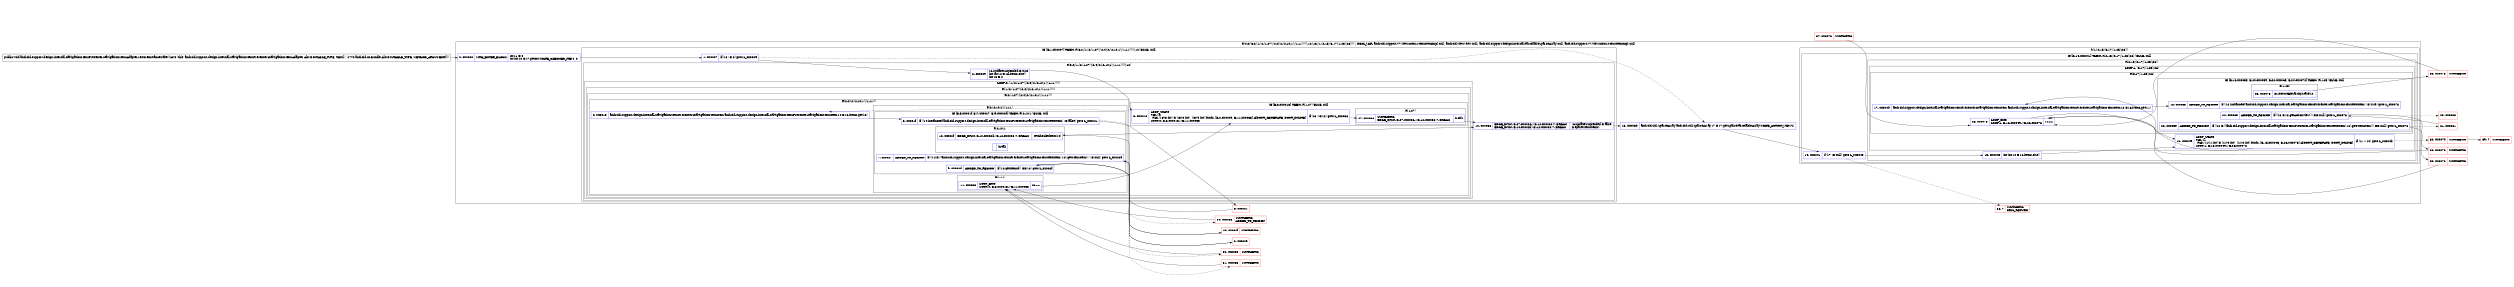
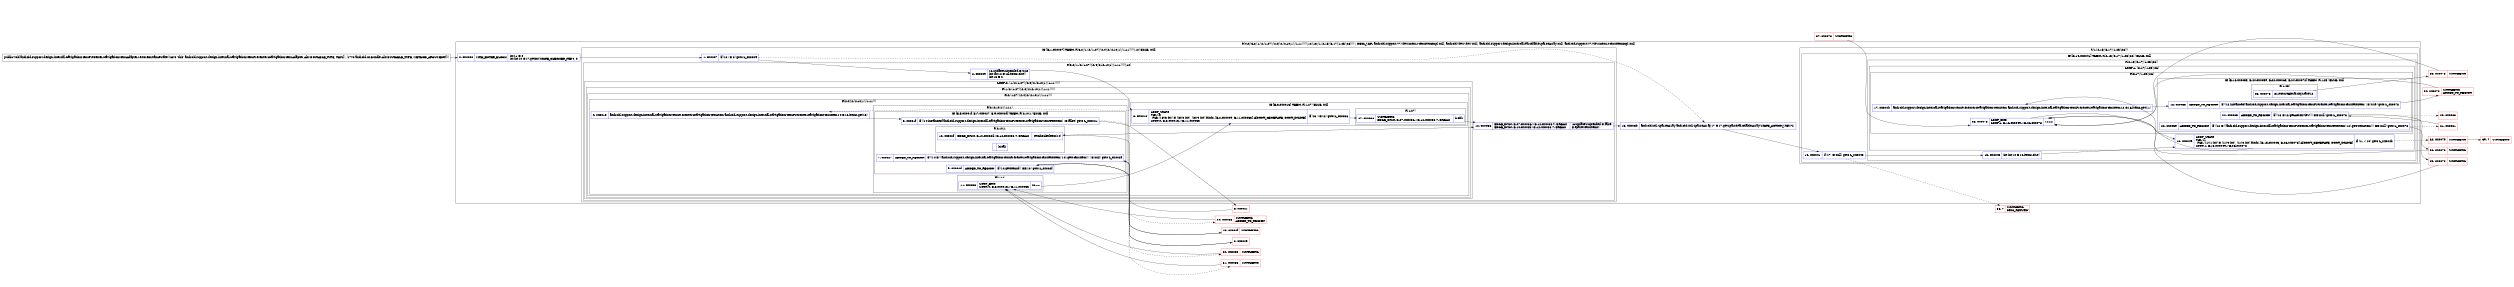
  digraph {
    rankdir=LR
    node [color=blue shape=record]
    n1 [label="{27\:\ 0x0036|SYNTHETIC\lEDGE_INSN: B:27:0x0036\-\>B:12:0x0036 ?: BREAK  \l|break\l}"]
    n2 [label="{3\:\ 0x0013|LOOP_START\lPHI: r3 \l  PHI: (r3v3 int) = (r3v2 int), (r3v4 int) binds: [B:2:0x0009, B:11:0x0033] A[DONT_GENERATE, DONT_INLINE]\lLOOP:0: B:3:0x0013\-\>B:11:0x0033\l|if (r3 \>= r2) goto L_0x0036\l}"]
    n3 [label="{10\:\ 0x002f|EDGE_INSN: B:10:0x002f\-\>B:12:0x0036 ?: BREAK  \l|setCheckedItem(r4)\l}"]
    n4 [label="{|break\l}"]
    n5 [label="{5\:\ 0x001f|if ((r4 instanceof android.support.design.internal.NavigationMenuPresenter.NavigationMenuTextItem) != false) goto L_0x0021\l}"]
    n6 [label="{7\:\ 0x0027|ADDED_TO_REGION\l|if ((r4 = ((android.support.design.internal.NavigationMenuPresenter.NavigationMenuTextItem) r4).getMenuItem()) != null) goto L_0x0029\l}"]
    n7 [label="{9\:\ 0x002d|ADDED_TO_REGION\l|if (r4.getItemId() == r0) goto L_0x002f\l}"]
    n8 [label="{11\:\ 0x0033|LOOP_END\lLOOP:0: B:3:0x0013\-\>B:11:0x0033\l|r3++\l}"]
    n9 [label="{4\:\ 0x0015|android.support.design.internal.NavigationMenuPresenter$NavigationMenuItem android.support.design.internal.NavigationMenuPresenter.NavigationMenuItem r4 = r6.items.get(r3)\l}"]
    n10 [label="{2\:\ 0x0009|r6.updateSuspended = true\lint int r2 = r6.items.size()\lint r3 = 0\l}"]
    n11 [label="{12\:\ 0x0036|EDGE_INSN: B:27:0x0036\-\>B:12:0x0036 ?: BREAK  \lEDGE_INSN: B:10:0x002f\-\>B:12:0x0036 ?: BREAK  \l|r6.updateSuspended = false\lprepareMenuItems()\l}"]
    n12 [label="{1\:\ 0x0007|if (r0 != 0) goto L_0x0009\l}"]
    n13 [label="{25\:\ 0x0075|r3.restoreHierarchyState(r2)\l}"]
    n14 [label="{18\:\ 0x0055|ADDED_TO_REGION\l|if ((r2 instanceof android.support.design.internal.NavigationMenuPresenter.NavigationMenuTextItem) != true) goto L_0x0078\l}"]
    n15 [label="{20\:\ 0x005e|ADDED_TO_REGION\l|if ((r2 = ((android.support.design.internal.NavigationMenuPresenter.NavigationMenuTextItem) r2).getMenuItem()) == null) goto L_0x0078\l}"]
    n16 [label="{22\:\ 0x0065|ADDED_TO_REGION\l|if ((r3 = r2.getActionView()) == null) goto L_0x0078\l}"]
    n17 [label="{17\:\ 0x004b|android.support.design.internal.NavigationMenuPresenter$NavigationMenuItem android.support.design.internal.NavigationMenuPresenter.NavigationMenuItem r2 = r6.items.get(r1)\l}"]
    n18 [label="{26\:\ 0x0078|LOOP_END\lLOOP:1: B:16:0x0049\-\>B:26:0x0078\l|r1++\l}"]
    n19 [label="{16\:\ 0x0049|LOOP_START\lPHI: r1 \l  PHI: (r1v1 int) = (r1v0 int), (r1v2 int) binds: [B:15:0x0043, B:26:0x0078] A[DONT_GENERATE, DONT_INLINE]\lLOOP:1: B:16:0x0049\-\>B:26:0x0078\l|if (r1 \< r0) goto L_0x004b\l}"]
    n20 [label="{15\:\ 0x0043|int int r0 = r6.items.size()\l}"]
    n21 [label="{14\:\ 0x0041|if (r7 != null) goto L_0x0043\l}"]
    n22 [label="{0\:\ 0x0000|MTH_ENTER_BLOCK\l|int r1 = 0\lint int r0 = r7.getInt(STATE_CHECKED_ITEM, 0)\l}"]
    n23 [label="{13\:\ 0x003b|android.util.SparseArray android.util.SparseArray r7 = r7.getSparseParcelableArray(STATE_ACTION_VIEWS)\l}"]
    n24 [color=red label="{6\:\ 0x0021}"]
    n25 [color=red label="{29\:\ 0x0033|SYNTHETIC\lADDED_TO_REGION\l}"]
    n26 [color=red label="{8\:\ 0x0029}"]
    n27 [color=red label="{30\:\ 0x0033|SYNTHETIC\l}"]
    n28 [color=red label="{28\:\ 0x002f|SYNTHETIC\l}"]
    n29 [color=red label="{31\:\ 0x0033|SYNTHETIC\l}"]
    n30 [color=red label="{33\:\ 0x0078|SYNTHETIC\l}"]
+   n31 [color=red label="{34\:\ 0x0078|SYNTHETIC\lADDED_TO_REGION\l}"]
    n32 [color=red label="{21\:\ 0x0061}"]
    n33 [color=red label="{35\:\ 0x0078|SYNTHETIC\l}"]
    n34 [color=red label="{23\:\ 0x0068}"]
    n35 [color=red label="{36\:\ 0x0078|SYNTHETIC\l}"]
    n36 [color=red label="{32\:\ 0x007b|SYNTHETIC\l}"]
    n37 [color=red label="{38\:\ ?|SYNTHETIC\lORIG_RETURN\l}"]
    n38 [color=red label="{39\:\ ?|SYNTHETIC\l}"]
    n39 [color=red label="{37\:\ 0x0078|SYNTHETIC\l}"]
    n40 [label="{public void android.support.design.internal.NavigationMenuPresenter.NavigationMenuAdapter.restoreInstanceState((r6v0 'this' android.support.design.internal.NavigationMenuPresenter$NavigationMenuAdapter A[IMMUTABLE_TYPE, THIS]), (r7v0 android.os.Bundle A[IMMUTABLE_TYPE, METHOD_ARGUMENT])) }" color=""]
    subgraph cluster_1 {
      label="R(4:0|(3:2|(1:(2:(1:27)|(2:4|(2:(2:10|1)|(1:11)))))|12)|13|(1:(2:15|(3:17|(1:25)|26)))) | DECL_VAR: android.support.v7.view.menu.MenuItemImpl null, android.view.View null, android.support.design.internal.ParcelableSparseArray null, android.support.v7.view.menu.MenuItemImpl null\l"
      n22
      n23
      subgraph cluster_2 {
        label="IF [B:1:0x0007] THEN: R(3:2|(1:(2:(1:27)|(2:4|(2:(2:10|1)|(1:11)))))|12) ELSE: null"
        n12
        subgraph cluster_3 {
          label="R(3:2|(1:(2:(1:27)|(2:4|(2:(2:10|1)|(1:11)))))|12)"
          n10
          n11
          subgraph cluster_4 {
            label="LOOP:0: (1:(2:(1:27)|(2:4|(2:(2:10|1)|(1:11)))))"
            subgraph cluster_5 {
              label="R(1:(2:(1:27)|(2:4|(2:(2:10|1)|(1:11)))))"
              subgraph cluster_6 {
                label="R(2:(1:27)|(2:4|(2:(2:10|1)|(1:11))))"
                subgraph cluster_7 {
                  label="IF [B:3:0x0013] THEN: R(1:27) ELSE: null"
                  n2
                  subgraph cluster_8 {
                    label="R(1:27)"
                    n1
                  }
                }
                subgraph cluster_9 {
                  label="R(2:4|(2:(2:10|1)|(1:11)))"
                  n9
                  subgraph cluster_10 {
                    label="R(2:(2:10|1)|(1:11))"
                    subgraph cluster_11 {
                      label="IF [B:5:0x001f, B:7:0x0027, B:9:0x002d] THEN: R(2:10|1) ELSE: null"
                      n5
                      n6
                      n7
                      subgraph cluster_12 {
                        label="R(2:10|1)"
                        n3
                        n4
                      }
                    }
                    subgraph cluster_13 {
                      label="R(1:11)"
                      n8
                    }
                  }
                }
              }
            }
          }
        }
      }
      subgraph cluster_14 {
        label="R(1:(2:15|(3:17|(1:25)|26)))"
        subgraph cluster_15 {
          label="IF [B:14:0x0041] THEN: R(2:15|(3:17|(1:25)|26)) ELSE: null"
          n21
          subgraph cluster_16 {
            label="R(2:15|(3:17|(1:25)|26))"
            n20
            subgraph cluster_17 {
              label="LOOP:1: (3:17|(1:25)|26)"
              n19
              subgraph cluster_18 {
                label="R(3:17|(1:25)|26)"
                n17
                n18
                subgraph cluster_19 {
                  label="IF [B:18:0x0055, B:20:0x005e, B:22:0x0065, B:24:0x0072] THEN: R(1:25) ELSE: null"
                  n14
                  n15
                  n16
                  subgraph cluster_20 {
                    label="R(1:25)"
                    n13
                  }
                }
              }
            }
          }
        }
      }
    }
    n1 -> n11
    n2 -> n1
    n2 -> n9 [style=dashed]
    n3 -> n11
    n5 -> n24
    n5 -> n25 [style=dashed]
    n6 -> n26
    n6 -> n27 [style=dashed]
    n7 -> n28
    n7 -> n29 [style=dashed]
    n8 -> n2
    n9 -> n5
    n10 -> n2
    n11 -> n23
    n12 -> n10
    n12 -> n23 [style=dashed]
    n13 -> n30
+   n14 -> n31
    n15 -> n32 [style=dashed]
    n15 -> n33
    n16 -> n34 [style=dashed]
    n16 -> n35
    n17 -> n14
    n18 -> n19
    n19 -> n17
    n19 -> n36 [style=dashed]
    n20 -> n19
    n21 -> n20
    n21 -> n37 [style=dashed]
    n22 -> n12
    n23 -> n21
    n24 -> n6
    n25 -> n8
    n26 -> n7
    n27 -> n8
    n28 -> n3
    n29 -> n8
    n30 -> n18
+   n31 -> n18
    n32 -> n16
    n33 -> n18
    n35 -> n18
    n36 -> n38
    n39 -> n18
    n40 -> n22
  }
